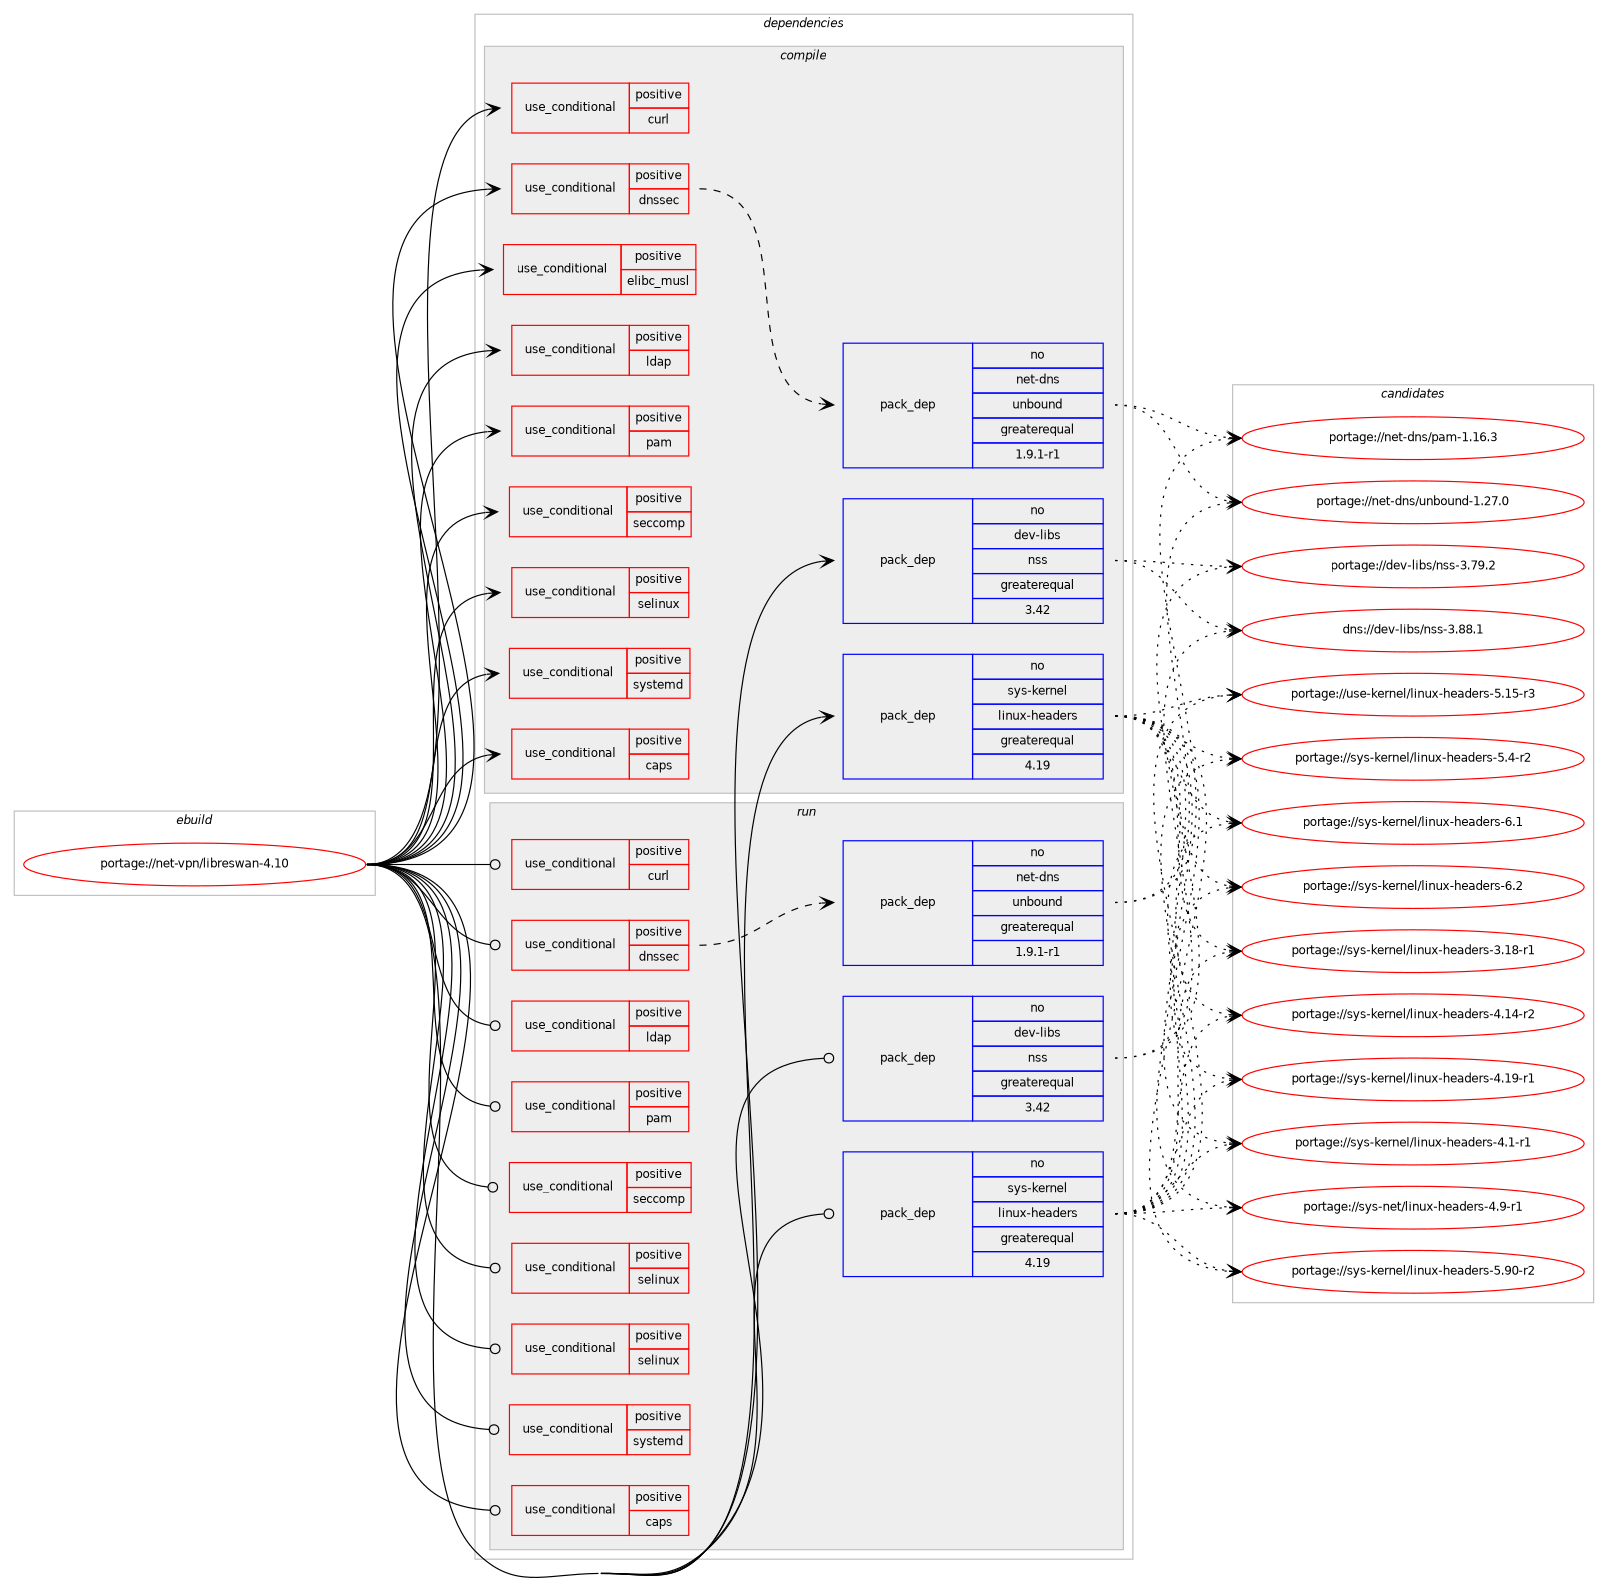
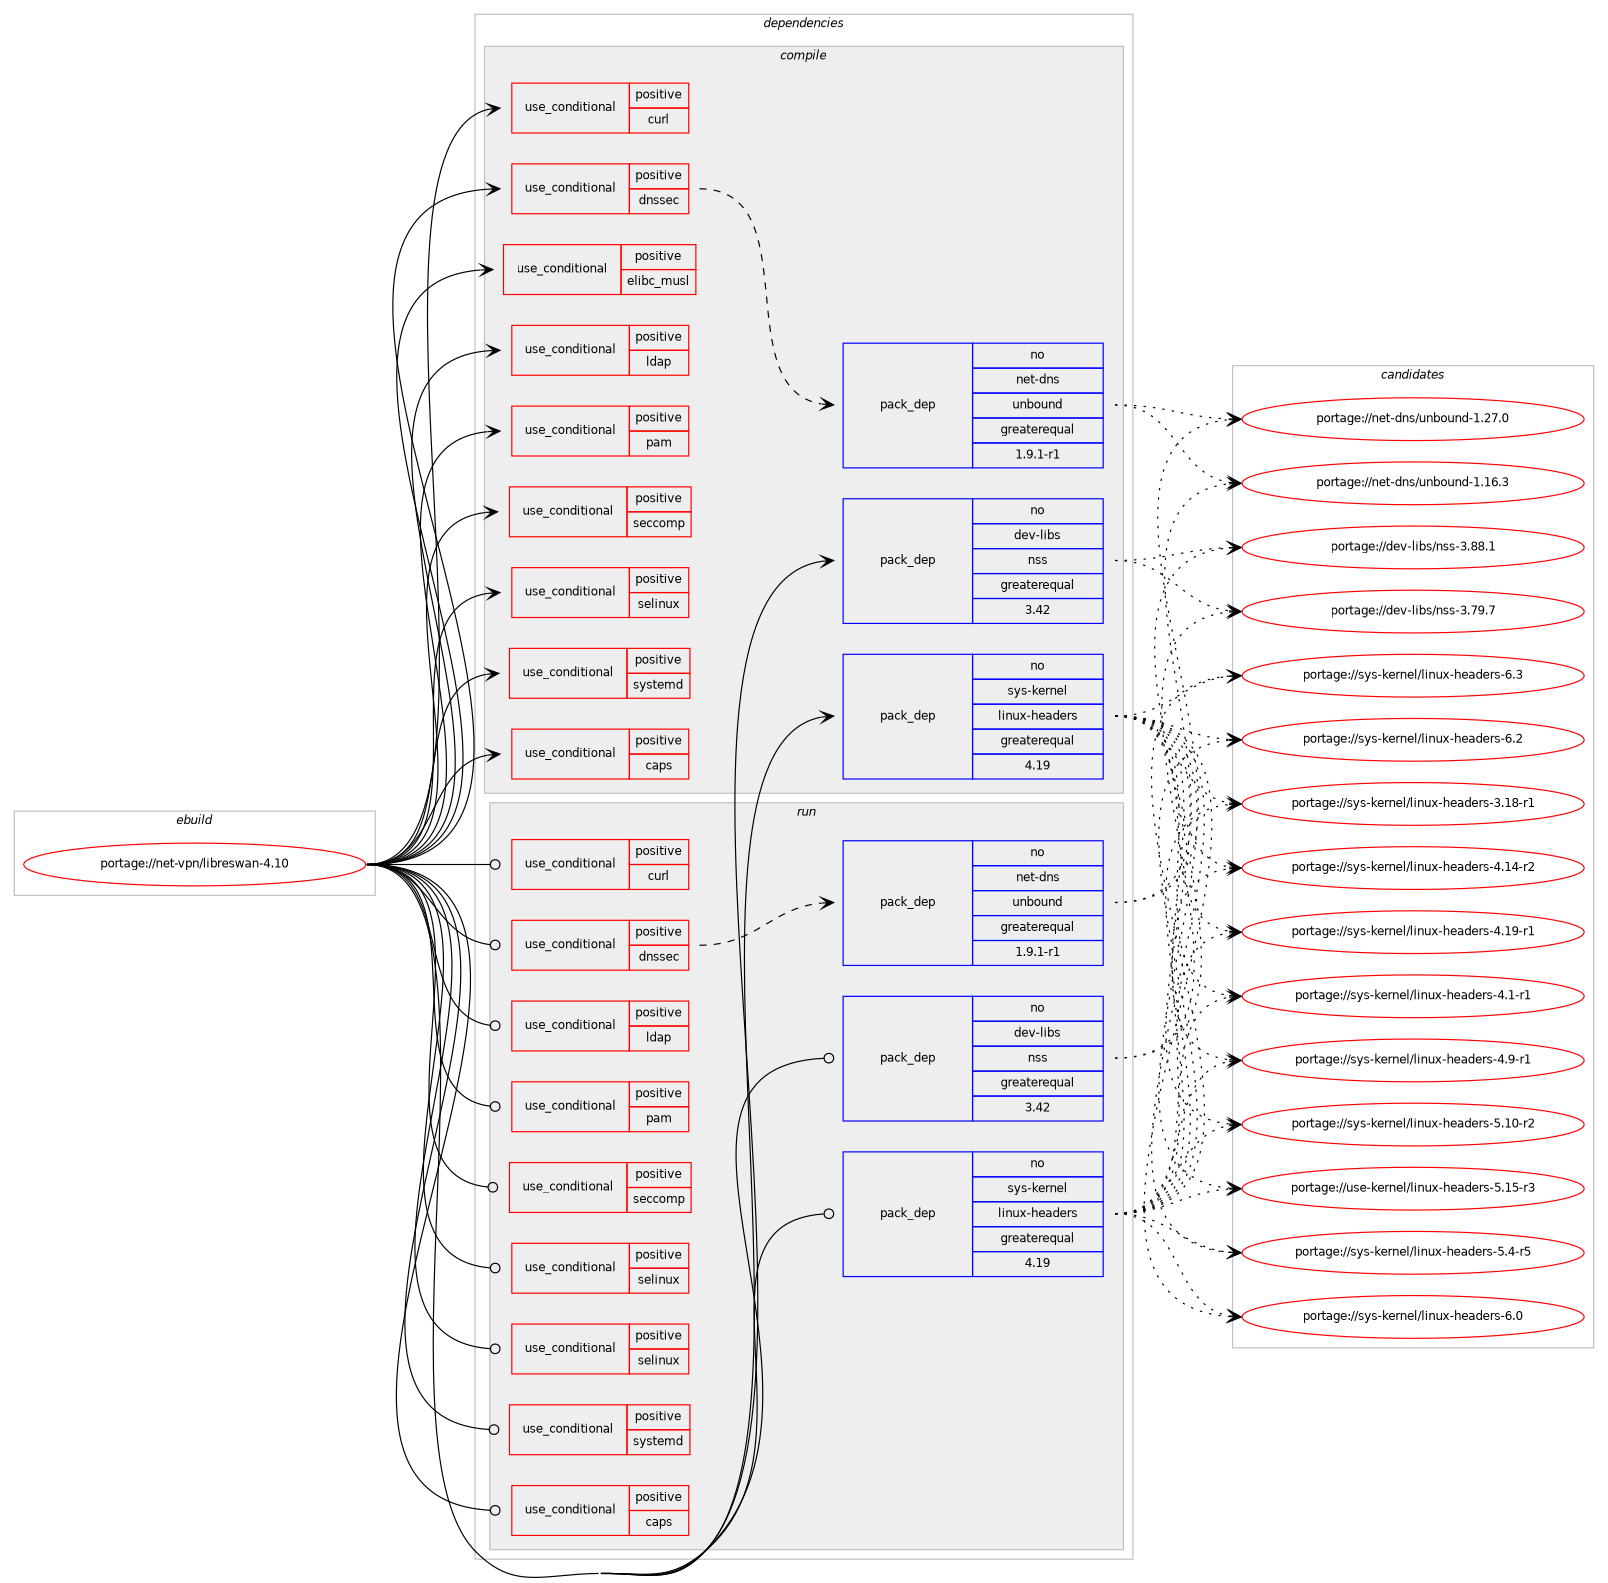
  digraph {
    compound=true
    concentrate=true
    fontname=Helvetica
    fontsize=10
    newrank=true
    rankdir=LR
    ranksep=1.5
    node [color=red fontname=Helvetica fontsize=10 shape=none]
    edge [arrowhead=vee headport=w style=dotted tailport=e weight=100]
    n1 [label="portage://net-vpn/libreswan-4.10" width=4 shape=""]
    n2 [label=<<TABLE BORDER="0" CELLBORDER="1" CELLSPACING="0" CELLPADDING="4"><TR><TD ROWSPAN="3" CELLPADDING="10">use_conditional</TD></TR><TR><TD>positive</TD></TR><TR><TD>caps</TD></TR></TABLE>>]
    n3 [label=<<TABLE BORDER="0" CELLBORDER="1" CELLSPACING="0" CELLPADDING="4"><TR><TD ROWSPAN="3" CELLPADDING="10">use_conditional</TD></TR><TR><TD>positive</TD></TR><TR><TD>curl</TD></TR></TABLE>>]
    n4 [color=blue label=<<TABLE BORDER="0" CELLBORDER="1" CELLSPACING="0" CELLPADDING="4" WIDTH="220"><TR><TD ROWSPAN="6" CELLPADDING="30">pack_dep</TD></TR><TR><TD WIDTH="110">no</TD></TR><TR><TD>net-dns</TD></TR><TR><TD>unbound</TD></TR><TR><TD>greaterequal</TD></TR><TR><TD>1.9.1-r1</TD></TR></TABLE>>]
    n5 [label=<<TABLE BORDER="0" CELLBORDER="1" CELLSPACING="0" CELLPADDING="4"><TR><TD ROWSPAN="3" CELLPADDING="10">use_conditional</TD></TR><TR><TD>positive</TD></TR><TR><TD>dnssec</TD></TR></TABLE>>]
    n6 [label=<<TABLE BORDER="0" CELLBORDER="1" CELLSPACING="0" CELLPADDING="4"><TR><TD ROWSPAN="3" CELLPADDING="10">use_conditional</TD></TR><TR><TD>positive</TD></TR><TR><TD>elibc_musl</TD></TR></TABLE>>]
    n7 [label=<<TABLE BORDER="0" CELLBORDER="1" CELLSPACING="0" CELLPADDING="4"><TR><TD ROWSPAN="3" CELLPADDING="10">use_conditional</TD></TR><TR><TD>positive</TD></TR><TR><TD>ldap</TD></TR></TABLE>>]
    n8 [label=<<TABLE BORDER="0" CELLBORDER="1" CELLSPACING="0" CELLPADDING="4"><TR><TD ROWSPAN="3" CELLPADDING="10">use_conditional</TD></TR><TR><TD>positive</TD></TR><TR><TD>pam</TD></TR></TABLE>>]
    n9 [label=<<TABLE BORDER="0" CELLBORDER="1" CELLSPACING="0" CELLPADDING="4"><TR><TD ROWSPAN="3" CELLPADDING="10">use_conditional</TD></TR><TR><TD>positive</TD></TR><TR><TD>seccomp</TD></TR></TABLE>>]
    n10 [label=<<TABLE BORDER="0" CELLBORDER="1" CELLSPACING="0" CELLPADDING="4"><TR><TD ROWSPAN="3" CELLPADDING="10">use_conditional</TD></TR><TR><TD>positive</TD></TR><TR><TD>selinux</TD></TR></TABLE>>]
    n11 [label=<<TABLE BORDER="0" CELLBORDER="1" CELLSPACING="0" CELLPADDING="4"><TR><TD ROWSPAN="3" CELLPADDING="10">use_conditional</TD></TR><TR><TD>positive</TD></TR><TR><TD>systemd</TD></TR></TABLE>>]
    n12 [color=blue label=<<TABLE BORDER="0" CELLBORDER="1" CELLSPACING="0" CELLPADDING="4" WIDTH="220"><TR><TD ROWSPAN="6" CELLPADDING="30">pack_dep</TD></TR><TR><TD WIDTH="110">no</TD></TR><TR><TD>dev-libs</TD></TR><TR><TD>nss</TD></TR><TR><TD>greaterequal</TD></TR><TR><TD>3.42</TD></TR></TABLE>>]
    n13 [color=blue label=<<TABLE BORDER="0" CELLBORDER="1" CELLSPACING="0" CELLPADDING="4" WIDTH="220"><TR><TD ROWSPAN="6" CELLPADDING="30">pack_dep</TD></TR><TR><TD WIDTH="110">no</TD></TR><TR><TD>sys-kernel</TD></TR><TR><TD>linux-headers</TD></TR><TR><TD>greaterequal</TD></TR><TR><TD>4.19</TD></TR></TABLE>>]
    n14 [label=<<TABLE BORDER="0" CELLBORDER="1" CELLSPACING="0" CELLPADDING="4"><TR><TD ROWSPAN="3" CELLPADDING="10">use_conditional</TD></TR><TR><TD>positive</TD></TR><TR><TD>caps</TD></TR></TABLE>>]
    n15 [label=<<TABLE BORDER="0" CELLBORDER="1" CELLSPACING="0" CELLPADDING="4"><TR><TD ROWSPAN="3" CELLPADDING="10">use_conditional</TD></TR><TR><TD>positive</TD></TR><TR><TD>curl</TD></TR></TABLE>>]
    n16 [color=blue label=<<TABLE BORDER="0" CELLBORDER="1" CELLSPACING="0" CELLPADDING="4" WIDTH="220"><TR><TD ROWSPAN="6" CELLPADDING="30">pack_dep</TD></TR><TR><TD WIDTH="110">no</TD></TR><TR><TD>net-dns</TD></TR><TR><TD>unbound</TD></TR><TR><TD>greaterequal</TD></TR><TR><TD>1.9.1-r1</TD></TR></TABLE>>]
    n17 [label=<<TABLE BORDER="0" CELLBORDER="1" CELLSPACING="0" CELLPADDING="4"><TR><TD ROWSPAN="3" CELLPADDING="10">use_conditional</TD></TR><TR><TD>positive</TD></TR><TR><TD>dnssec</TD></TR></TABLE>>]
    n18 [label=<<TABLE BORDER="0" CELLBORDER="1" CELLSPACING="0" CELLPADDING="4"><TR><TD ROWSPAN="3" CELLPADDING="10">use_conditional</TD></TR><TR><TD>positive</TD></TR><TR><TD>ldap</TD></TR></TABLE>>]
    n19 [label=<<TABLE BORDER="0" CELLBORDER="1" CELLSPACING="0" CELLPADDING="4"><TR><TD ROWSPAN="3" CELLPADDING="10">use_conditional</TD></TR><TR><TD>positive</TD></TR><TR><TD>pam</TD></TR></TABLE>>]
    n20 [label=<<TABLE BORDER="0" CELLBORDER="1" CELLSPACING="0" CELLPADDING="4"><TR><TD ROWSPAN="3" CELLPADDING="10">use_conditional</TD></TR><TR><TD>positive</TD></TR><TR><TD>seccomp</TD></TR></TABLE>>]
    n21 [label=<<TABLE BORDER="0" CELLBORDER="1" CELLSPACING="0" CELLPADDING="4"><TR><TD ROWSPAN="3" CELLPADDING="10">use_conditional</TD></TR><TR><TD>positive</TD></TR><TR><TD>selinux</TD></TR></TABLE>>]
    n22 [label=<<TABLE BORDER="0" CELLBORDER="1" CELLSPACING="0" CELLPADDING="4"><TR><TD ROWSPAN="3" CELLPADDING="10">use_conditional</TD></TR><TR><TD>positive</TD></TR><TR><TD>selinux</TD></TR></TABLE>>]
    n23 [label=<<TABLE BORDER="0" CELLBORDER="1" CELLSPACING="0" CELLPADDING="4"><TR><TD ROWSPAN="3" CELLPADDING="10">use_conditional</TD></TR><TR><TD>positive</TD></TR><TR><TD>systemd</TD></TR></TABLE>>]
    n24 [color=blue label=<<TABLE BORDER="0" CELLBORDER="1" CELLSPACING="0" CELLPADDING="4" WIDTH="220"><TR><TD ROWSPAN="6" CELLPADDING="30">pack_dep</TD></TR><TR><TD WIDTH="110">no</TD></TR><TR><TD>dev-libs</TD></TR><TR><TD>nss</TD></TR><TR><TD>greaterequal</TD></TR><TR><TD>3.42</TD></TR></TABLE>>]
    n25 [color=blue label=<<TABLE BORDER="0" CELLBORDER="1" CELLSPACING="0" CELLPADDING="4" WIDTH="220"><TR><TD ROWSPAN="6" CELLPADDING="30">pack_dep</TD></TR><TR><TD WIDTH="110">no</TD></TR><TR><TD>sys-kernel</TD></TR><TR><TD>linux-headers</TD></TR><TR><TD>greaterequal</TD></TR><TR><TD>4.19</TD></TR></TABLE>>]
    n26 [label="portage://sys-kernel/linux-headers-3.18-r1" width=4 shape=""]
    n27 [label="portage://sys-kernel/linux-headers-4.14-r2" width=4 shape=""]
    n28 [label="portage://sys-kernel/linux-headers-4.19-r1" width=4 shape=""]
    n29 [label="portage://sys-kernel/linux-headers-4.1-r1" width=4 shape=""]
-   n30 [label="portage://sys-net/linux-headers-4.9-r1" width=4 shape=""]
-   n31 [label="portage://sys-kernel/linux-headers-5.90-r2" width=4 shape=""]
+   n30 [label="portage://sys-kernel/linux-headers-4.9-r1" width=4 shape=""]
+   n31 [label="portage://sys-kernel/linux-headers-5.10-r2" width=4 shape=""]
    n32 [label="portage://use-kernel/linux-headers-5.15-r3" width=4 shape=""]
-   n33 [label="portage://sys-kernel/linux-headers-5.4-r2" width=4 shape=""]
-   n35 [label="portage://sys-kernel/linux-headers-6.1" width=4 shape=""]
+   n33 [label="portage://sys-kernel/linux-headers-5.4-r5" width=4 shape=""]
+   n34 [label="portage://sys-kernel/linux-headers-6.0" width=4 shape=""]
+   n35 [label="portage://sys-kernel/linux-headers-6.3" width=4 shape=""]
    n36 [label="portage://sys-kernel/linux-headers-6.2" width=4 shape=""]
-   n37 [label="portage://net-dns/pam-1.16.3" width=4 shape=""]
+   n37 [label="portage://net-dns/unbound-1.16.3" width=4 shape=""]
    n38 [label="portage://net-dns/unbound-1.27.0" width=4 shape=""]
-   n39 [label="portage://dev-libs/nss-3.79.2" width=4 shape=""]
-   n40 [label="dns://dev-libs/nss-3.88.1" width=4 shape=""]
+   n39 [label="portage://dev-libs/nss-3.79.7" width=4 shape=""]
+   n40 [label="portage://dev-libs/nss-3.88.1" width=4 shape=""]
    subgraph cluster_1 {
      color=gray
      label=<<i>ebuild</i>>
      rank=same
      n1
    }
    subgraph cluster_2 {
      color=gray
      label=<<i>dependencies</i>>
      subgraph cluster_3 {
        color=gray
        fillcolor="#eeeeee"
        label=<<i>compile</i>>
        style=filled
        subgraph sub_4 {
          color=gray
          fillcolor="#eeeeee"
          label=<<i>compile</i>>
          style=filled
          n2
        }
        subgraph sub_5 {
          color=gray
          fillcolor="#eeeeee"
          label=<<i>compile</i>>
          style=filled
          n3
        }
        subgraph sub_6 {
          color=gray
          fillcolor="#eeeeee"
          label=<<i>compile</i>>
          style=filled
          n5
          subgraph sub_7 {
            color=gray
            fillcolor="#eeeeee"
            label=<<i>compile</i>>
            style=filled
            n4
          }
        }
        subgraph sub_8 {
          color=gray
          fillcolor="#eeeeee"
          label=<<i>compile</i>>
          style=filled
          n6
        }
        subgraph sub_9 {
          color=gray
          fillcolor="#eeeeee"
          label=<<i>compile</i>>
          style=filled
          n7
        }
        subgraph sub_10 {
          color=gray
          fillcolor="#eeeeee"
          label=<<i>compile</i>>
          style=filled
          n8
        }
        subgraph sub_11 {
          color=gray
          fillcolor="#eeeeee"
          label=<<i>compile</i>>
          style=filled
          n9
        }
        subgraph sub_12 {
          color=gray
          fillcolor="#eeeeee"
          label=<<i>compile</i>>
          style=filled
          n10
        }
        subgraph sub_13 {
          color=gray
          fillcolor="#eeeeee"
          label=<<i>compile</i>>
          style=filled
          n11
        }
        subgraph sub_14 {
          color=gray
          fillcolor="#eeeeee"
          label=<<i>compile</i>>
          style=filled
          n12
        }
        subgraph sub_15 {
          color=gray
          fillcolor="#eeeeee"
          label=<<i>compile</i>>
          style=filled
          n13
        }
      }
      subgraph cluster_16 {
        color=gray
        fillcolor="#eeeeee"
        label=<<i>compile and run</i>>
        style=filled
      }
      subgraph cluster_17 {
        color=gray
        fillcolor="#eeeeee"
        label=<<i>run</i>>
        style=filled
        subgraph sub_18 {
          color=gray
          fillcolor="#eeeeee"
          label=<<i>run</i>>
          style=filled
          n14
        }
        subgraph sub_19 {
          color=gray
          fillcolor="#eeeeee"
          label=<<i>run</i>>
          style=filled
          n15
        }
        subgraph sub_20 {
          color=gray
          fillcolor="#eeeeee"
          label=<<i>run</i>>
          style=filled
          n17
          subgraph sub_21 {
            color=gray
            fillcolor="#eeeeee"
            label=<<i>run</i>>
            style=filled
            n16
          }
        }
        subgraph sub_22 {
          color=gray
          fillcolor="#eeeeee"
          label=<<i>run</i>>
          style=filled
          n18
        }
        subgraph sub_23 {
          color=gray
          fillcolor="#eeeeee"
          label=<<i>run</i>>
          style=filled
          n19
        }
        subgraph sub_24 {
          color=gray
          fillcolor="#eeeeee"
          label=<<i>run</i>>
          style=filled
          n20
        }
        subgraph sub_25 {
          color=gray
          fillcolor="#eeeeee"
          label=<<i>run</i>>
          style=filled
          n21
        }
        subgraph sub_26 {
          color=gray
          fillcolor="#eeeeee"
          label=<<i>run</i>>
          style=filled
          n22
        }
        subgraph sub_27 {
          color=gray
          fillcolor="#eeeeee"
          label=<<i>run</i>>
          style=filled
          n23
        }
        subgraph sub_28 {
          color=gray
          fillcolor="#eeeeee"
          label=<<i>run</i>>
          style=filled
          n24
        }
        subgraph sub_29 {
          color=gray
          fillcolor="#eeeeee"
          label=<<i>run</i>>
          style=filled
          n25
        }
      }
    }
    subgraph cluster_30 {
      color=gray
      label=<<i>candidates</i>>
      rank=same
      subgraph sub_31 {
        color=black
        label=<<i>candidates</i>>
        nodesep=1
        rank=same
        n26
        n27
        n28
        n29
        n30
        n31
        n32
        n33
+       n34
        n35
        n36
      }
      subgraph sub_32 {
        color=black
        label=<<i>candidates</i>>
        nodesep=1
        rank=same
        n37
        n38
      }
      subgraph sub_33 {
        color=black
        label=<<i>candidates</i>>
        nodesep=1
        rank=same
        n39
        n40
      }
      subgraph sub_34 {
        color=black
        label=<<i>candidates</i>>
        nodesep=1
        rank=same
        n37
        n38
      }
      subgraph sub_35 {
        color=black
        label=<<i>candidates</i>>
        nodesep=1
        rank=same
        n39
        n40
      }
      subgraph sub_36 {
        color=black
        label=<<i>candidates</i>>
        nodesep=1
        rank=same
        n26
        n27
        n28
        n29
        n30
        n31
        n32
        n33
+       n34
        n35
        n36
      }
    }
    n1 -> n2 [style=solid weight=20]
    n1 -> n3 [style=solid weight=20]
    n1 -> n5 [style=solid weight=20]
    n1 -> n6 [style=solid weight=20]
    n1 -> n7 [style=solid weight=20]
    n1 -> n8 [style=solid weight=20]
    n1 -> n9 [style=solid weight=20]
    n1 -> n10 [style=solid weight=20]
    n1 -> n11 [style=solid weight=20]
    n1 -> n12 [style=solid weight=20]
    n1 -> n13 [style=solid weight=20]
    n1 -> n14 [arrowhead=odot style=solid weight=20]
    n1 -> n15 [arrowhead=odot style=solid weight=20]
    n1 -> n17 [arrowhead=odot style=solid weight=20]
    n1 -> n18 [arrowhead=odot style=solid weight=20]
    n1 -> n19 [arrowhead=odot style=solid weight=20]
    n1 -> n20 [arrowhead=odot style=solid weight=20]
    n1 -> n21 [arrowhead=odot style=solid weight=20]
    n1 -> n22 [arrowhead=odot style=solid weight=20]
    n1 -> n23 [arrowhead=odot style=solid weight=20]
    n1 -> n24 [arrowhead=odot style=solid weight=20]
    n1 -> n25 [arrowhead=odot style=solid weight=20]
    n4 -> n37
    n4 -> n38
    n5 -> n4 [style=dashed weight=20]
    n12 -> n39
    n12 -> n40
    n13 -> n26
    n13 -> n27
    n13 -> n28
    n13 -> n29
    n13 -> n30
    n13 -> n31
    n13 -> n32
    n13 -> n33
+   n13 -> n34
    n13 -> n35
    n13 -> n36
    n16 -> n37
    n16 -> n38
    n17 -> n16 [style=dashed weight=20]
    n24 -> n39
    n24 -> n40
    n25 -> n26
    n25 -> n27
    n25 -> n28
    n25 -> n29
    n25 -> n30
    n25 -> n31
    n25 -> n32
    n25 -> n33
+   n25 -> n34
    n25 -> n35
    n25 -> n36
  }
